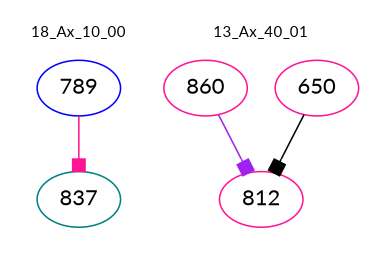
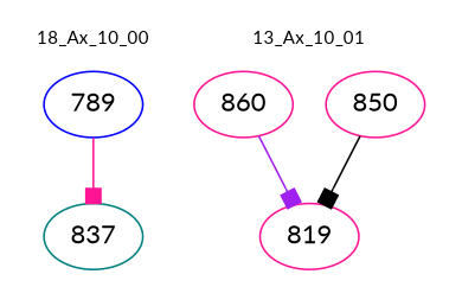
  digraph {
    fontname=Lato
    node [color=deeppink fontname=Lato]
    edge [arrowhead=box fontname=Lato]
    n1 [color=blue label=789]
    n2 [color=teal label=837]
-   n3 [label=650]
-   n4 [label=812]
+   n3 [label=850]
+   n4 [label=819]
    n5 [label=860]
    subgraph cluster_1 {
      color=white
      fontsize=10
      label="18_Ax_10_00"
      n1
      n2
    }
    subgraph cluster_2 {
      color=white
      fontsize=10
-     label="13_Ax_40_01"
+     label="13_Ax_10_01"
      n3
      n4
      n5
    }
    n1 -> n2 [color=deeppink]
    n3 -> n4 [color=black]
    n5 -> n4 [color=purple]
  }
